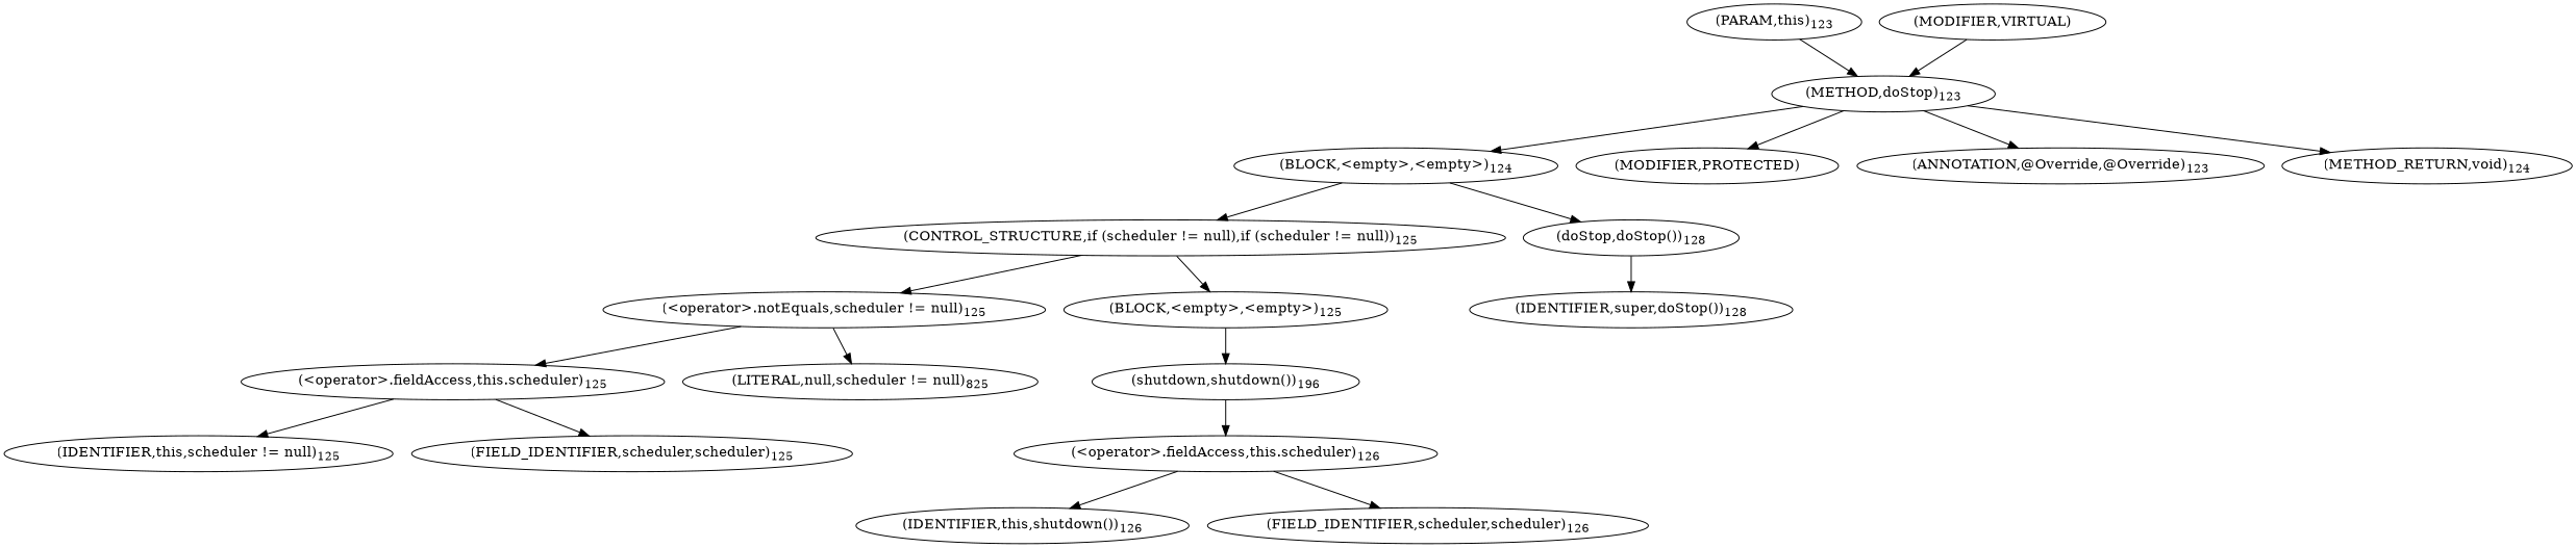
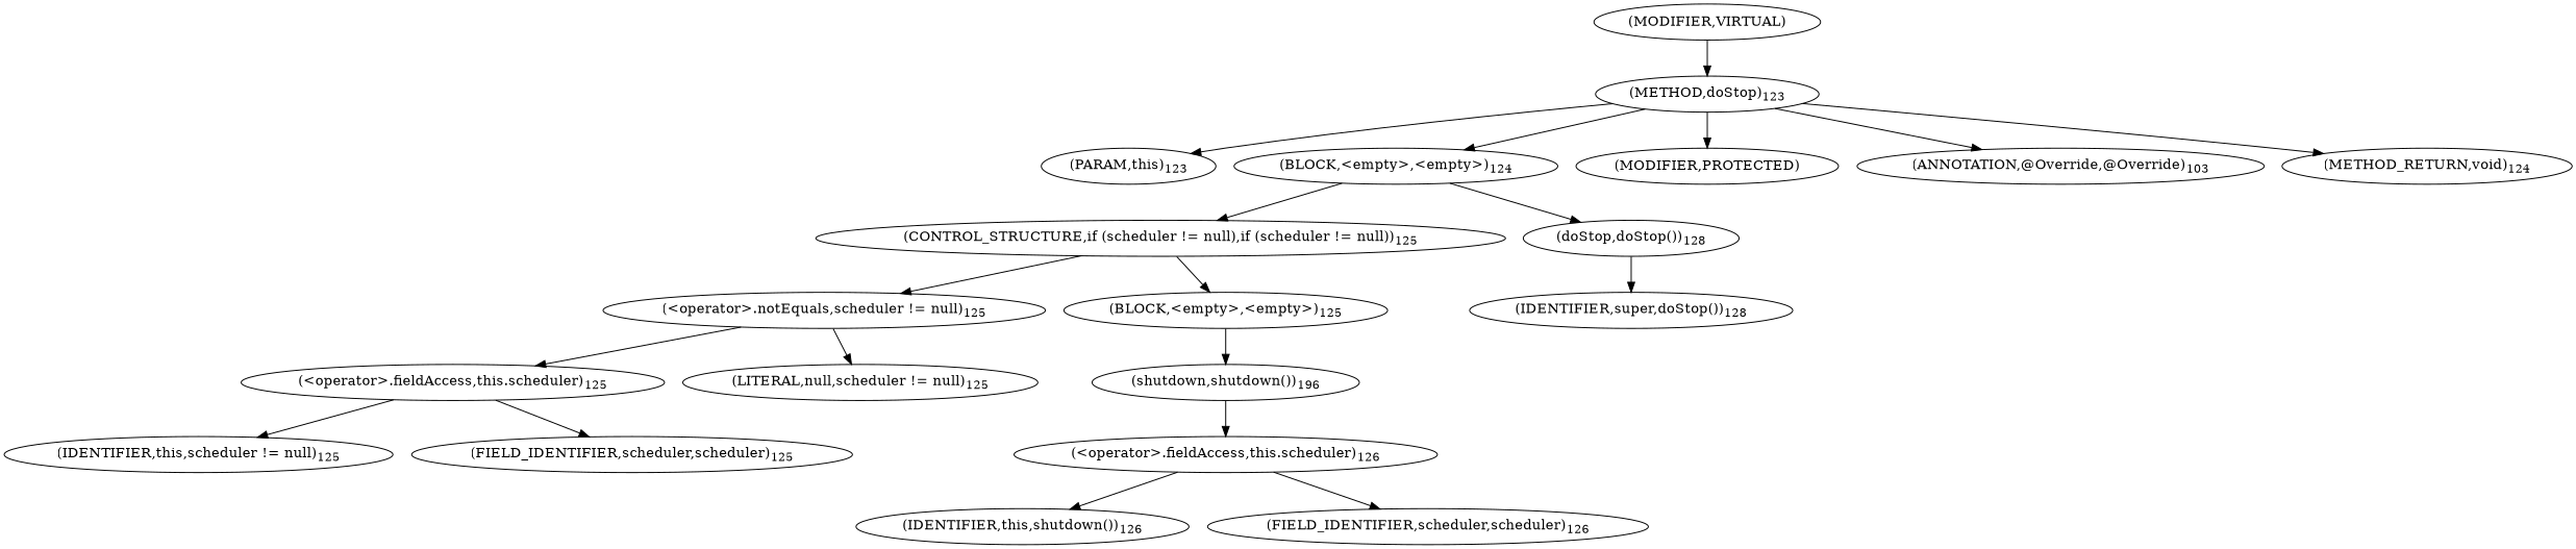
  digraph {
    n1 [label=<(METHOD,doStop)<SUB>123</SUB>>]
    n2 [label=<(PARAM,this)<SUB>123</SUB>>]
    n3 [label=<(BLOCK,&lt;empty&gt;,&lt;empty&gt;)<SUB>124</SUB>>]
    n4 [label=<(MODIFIER,PROTECTED)>]
-   n5 [label=<(ANNOTATION,@Override,@Override)<SUB>123</SUB>>]
+   n5 [label=<(ANNOTATION,@Override,@Override)<SUB>103</SUB>>]
    n6 [label=<(METHOD_RETURN,void)<SUB>124</SUB>>]
    n7 [label=<(CONTROL_STRUCTURE,if (scheduler != null),if (scheduler != null))<SUB>125</SUB>>]
    n8 [label=<(doStop,doStop())<SUB>128</SUB>>]
    n9 [label=<(MODIFIER,VIRTUAL)>]
    n10 [label=<(&lt;operator&gt;.notEquals,scheduler != null)<SUB>125</SUB>>]
    n11 [label=<(BLOCK,&lt;empty&gt;,&lt;empty&gt;)<SUB>125</SUB>>]
    n12 [label=<(IDENTIFIER,super,doStop())<SUB>128</SUB>>]
    n13 [label=<(&lt;operator&gt;.fieldAccess,this.scheduler)<SUB>125</SUB>>]
-   n14 [label=<(LITERAL,null,scheduler != null)<SUB>825</SUB>>]
+   n14 [label=<(LITERAL,null,scheduler != null)<SUB>125</SUB>>]
    n15 [label=<(shutdown,shutdown())<SUB>196</SUB>>]
    n16 [label=<(IDENTIFIER,this,scheduler != null)<SUB>125</SUB>>]
    n17 [label=<(FIELD_IDENTIFIER,scheduler,scheduler)<SUB>125</SUB>>]
    n18 [label=<(&lt;operator&gt;.fieldAccess,this.scheduler)<SUB>126</SUB>>]
    n19 [label=<(IDENTIFIER,this,shutdown())<SUB>126</SUB>>]
    n20 [label=<(FIELD_IDENTIFIER,scheduler,scheduler)<SUB>126</SUB>>]
-   n2 -> n1
+   n1 -> n2
    n1 -> n3
    n1 -> n4
    n1 -> n5
    n1 -> n6
    n3 -> n7
    n3 -> n8
    n7 -> n10
    n7 -> n11
    n8 -> n12
    n9 -> n1
    n10 -> n13
    n10 -> n14
    n11 -> n15
    n13 -> n16
    n13 -> n17
    n15 -> n18
    n18 -> n19
    n18 -> n20
  }
